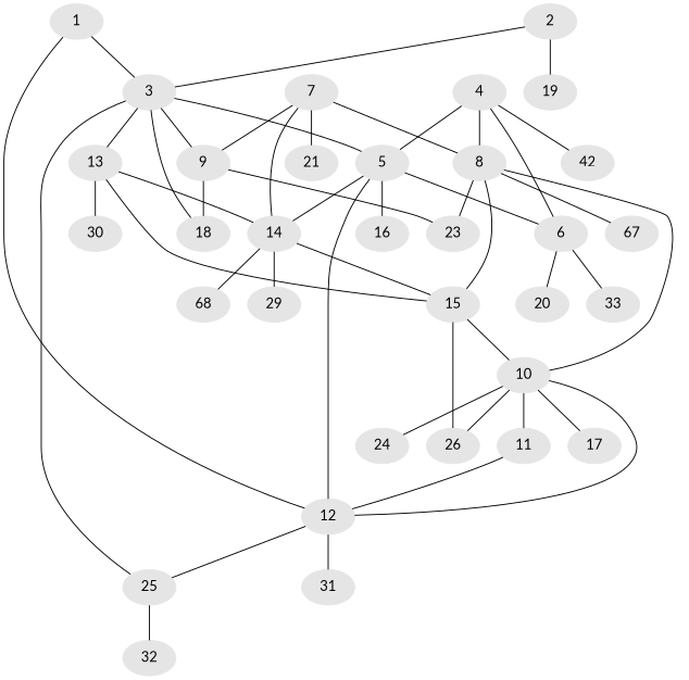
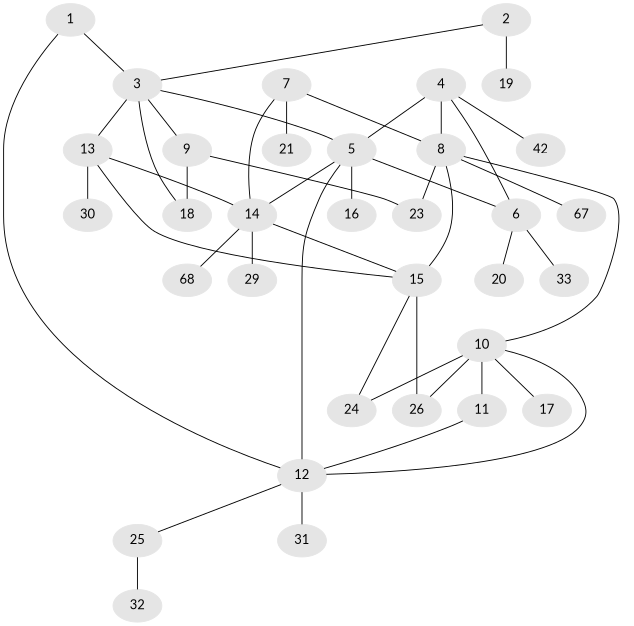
  graph {
    fontname=Lato
    node [color=gray90 fontname=Lato style=filled]
    edge [fontname=Lato weight=1.0]
    1
    3
    12
    2
    19
    5
    9
    13
    18
    25
    31
    6
    14
    16
    23
    15
    30
    32
    4
    8
    n21 [label=42]
    20
    33
    10
    n25 [label=67]
    n26 [label=68]
    29
    7
    21
    11
    17
    24
    26
    1 -- 3
    1 -- 12
    3 -- 5
    3 -- 9
    3 -- 13
    3 -- 18
-   3 -- 25
    12 -- 25
    12 -- 31
    2 -- 3
    2 -- 19 [weight=3.0]
    5 -- 12
    5 -- 6
    5 -- 14
    5 -- 16
    9 -- 18 [weight=6.0]
    9 -- 23
    13 -- 14
    13 -- 15
    13 -- 30
    25 -- 32
    6 -- 20
    6 -- 33
    14 -- 15
    14 -- n26
    14 -- 29 [weight=3.0]
-   15 -- 10
+   15 -- 24
    4 -- 5
    4 -- 6
    4 -- 8
    4 -- n21
    8 -- 23
    8 -- 15
    8 -- 10
    8 -- n25
    10 -- 12
    10 -- 11
    10 -- 17
    10 -- 24
    10 -- 26
-   7 -- 9
    7 -- 14
    7 -- 8
    7 -- 21 [weight=2.0]
    11 -- 12
    26 -- 15 [weight=2.0]
  }
